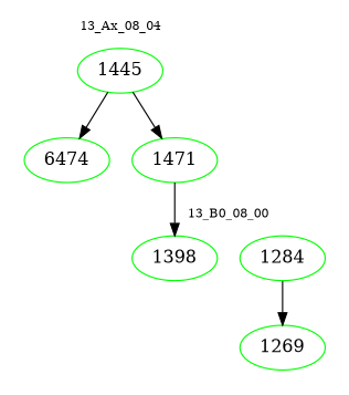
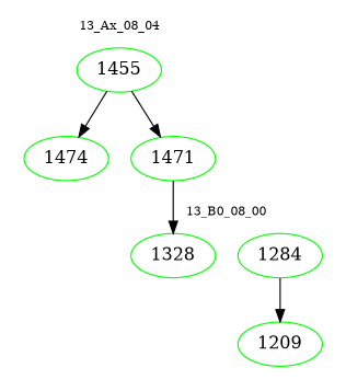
  digraph {
    node [color=green]
    edge [color=black]
-   n1 [label=1445]
-   n2 [label=6474]
+   n1 [label=1455]
+   n2 [label=1474]
    n3 [label=1471]
    n4 [label=1284]
-   n5 [label=1269]
-   n6 [label=1398]
+   n5 [label=1209]
+   n6 [label=1328]
    subgraph cluster_1 {
      color=white
      fontsize=10
      label="13_Ax_08_04"
      n1
      n2
      n3
    }
    subgraph cluster_2 {
      color=white
      fontsize=10
      label="13_B0_08_00"
      n4
      n5
      n6
    }
    n1 -> n2
    n1 -> n3
    n3 -> n6
    n4 -> n5
  }
